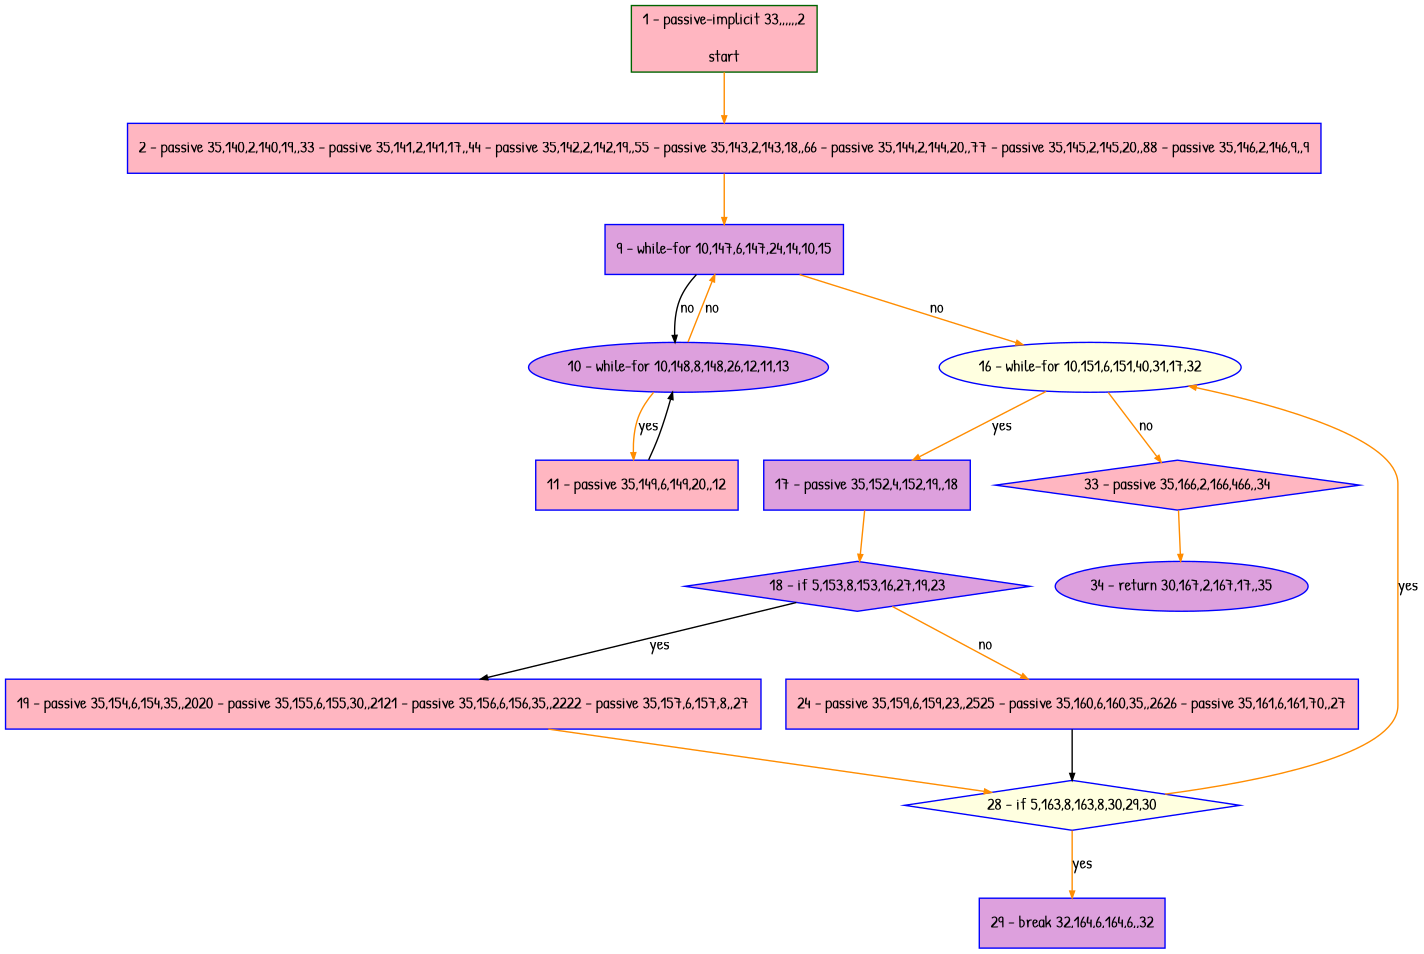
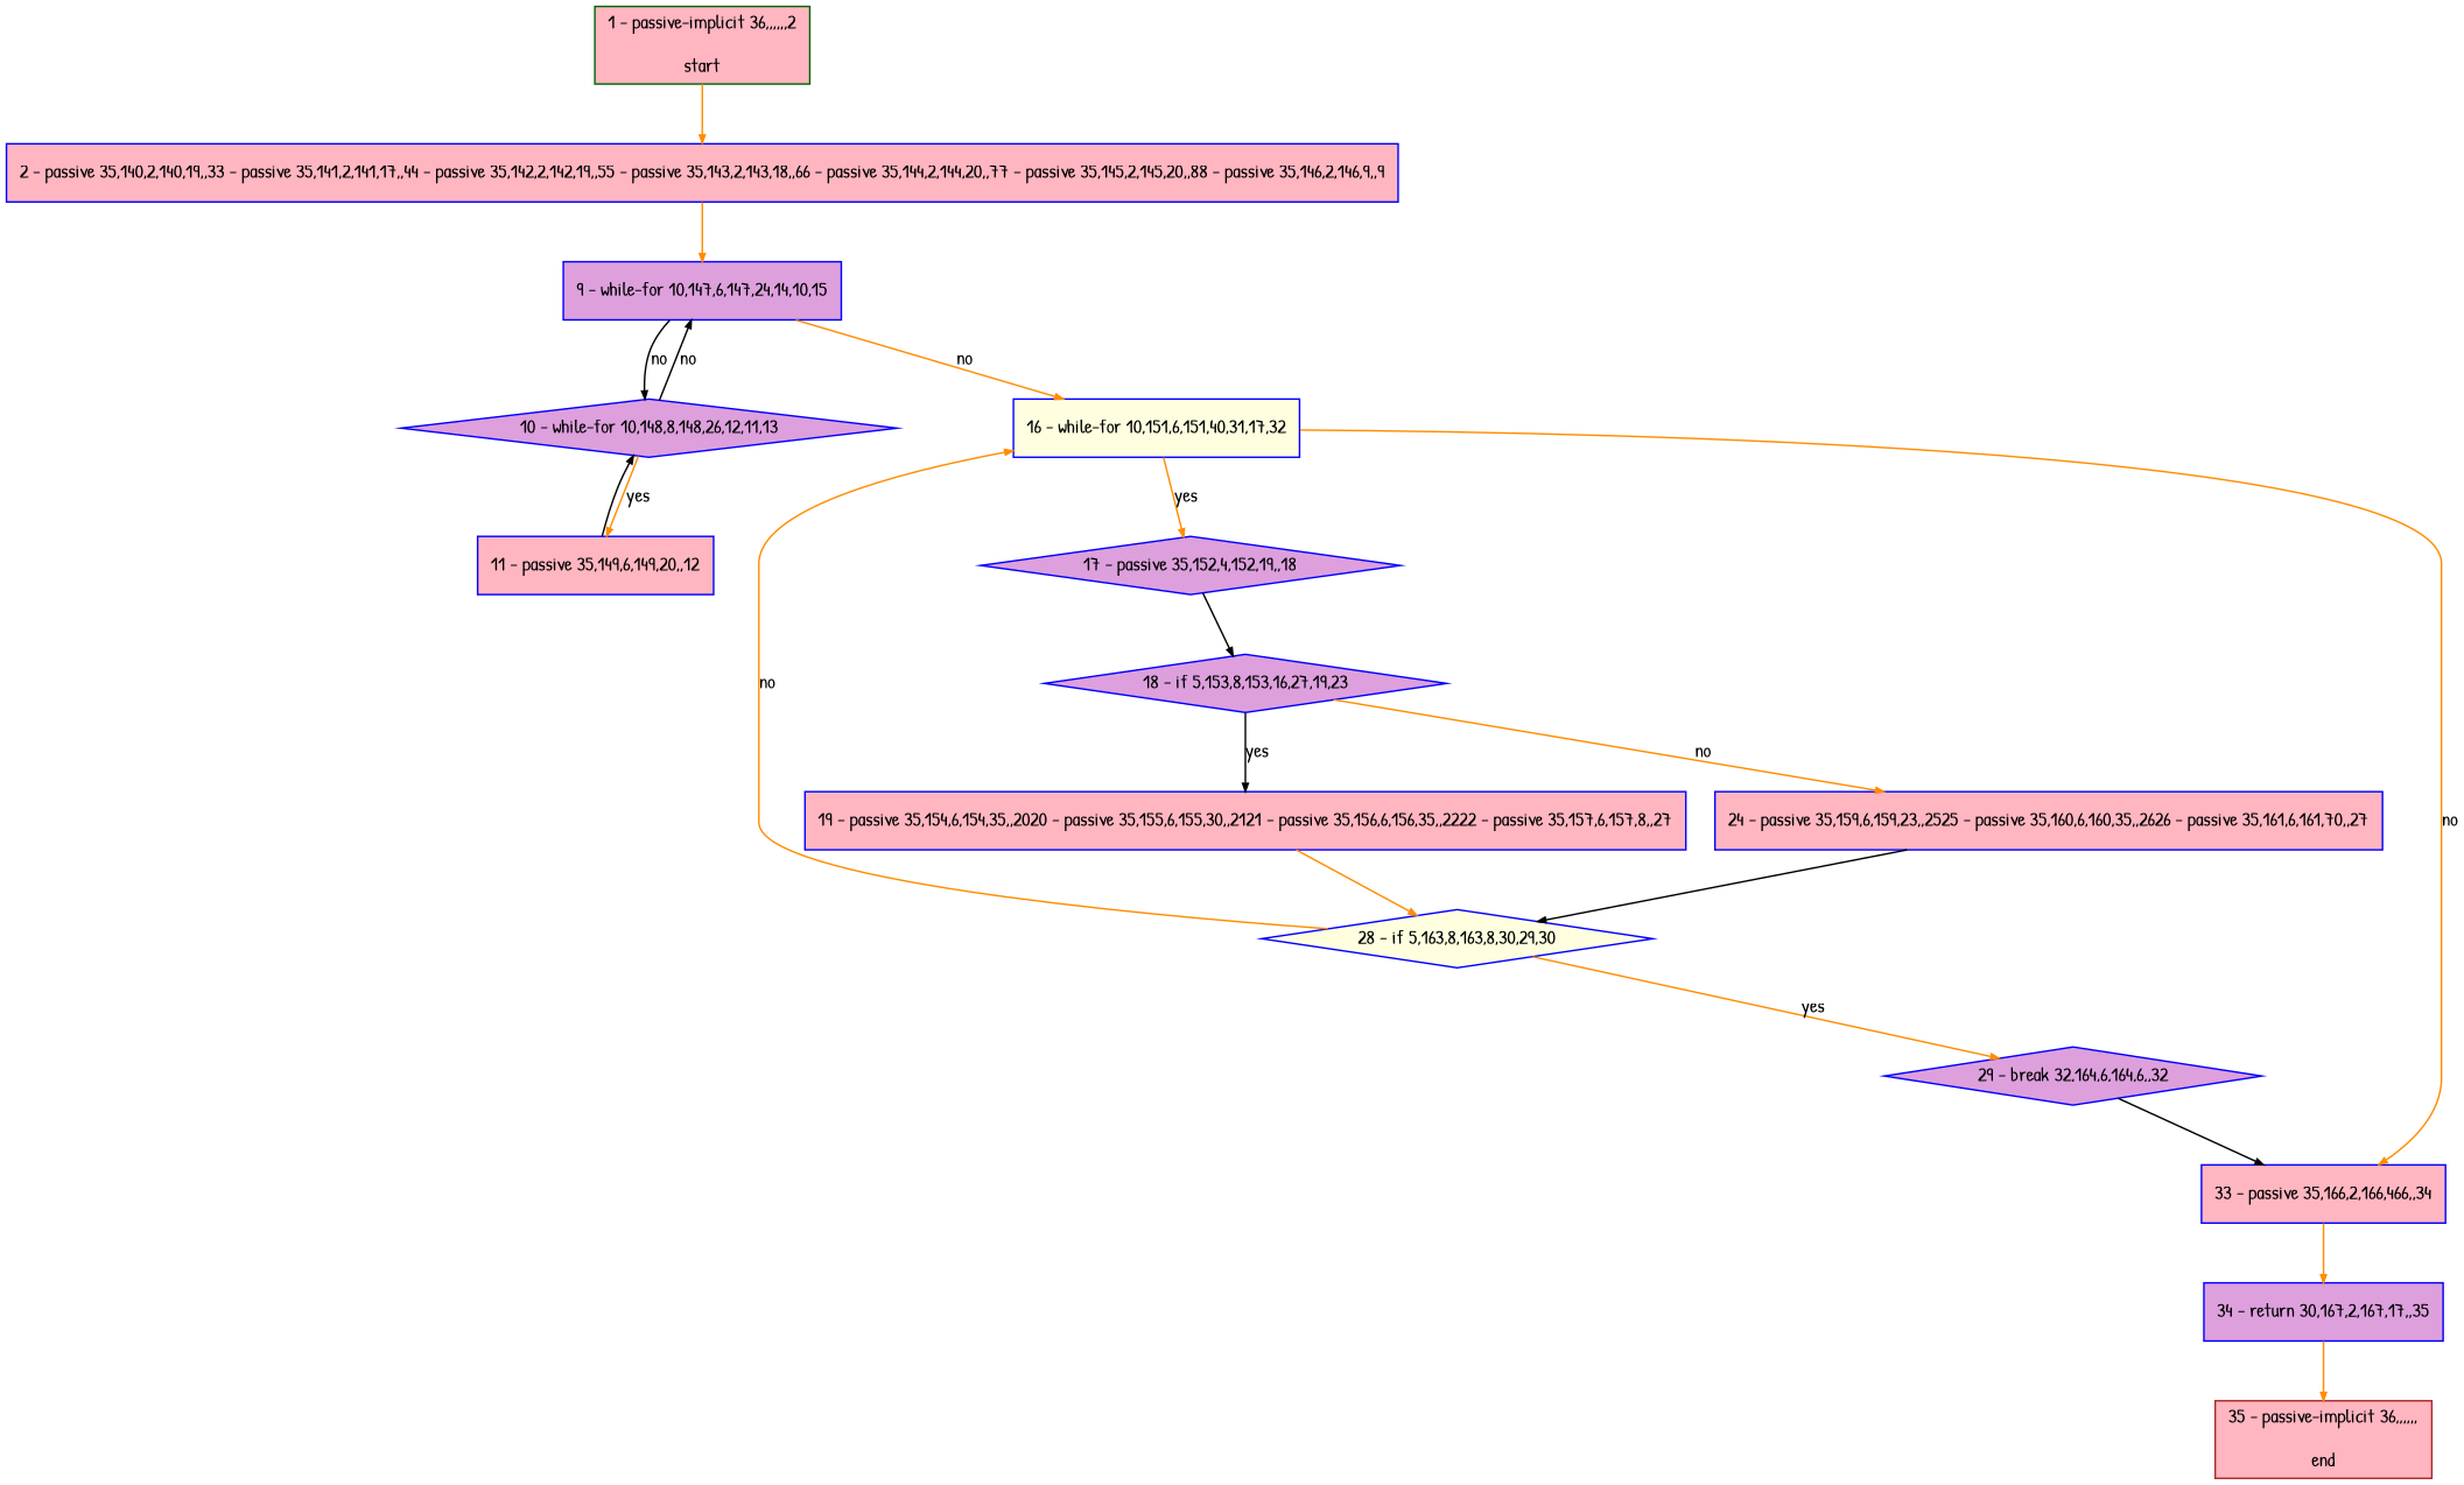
  digraph {
    bgcolor=white
    compound=true
    fillcolor="#FFFFCC"
    fontname="Patrick Hand"
    fontsize=12
    pack=true
    packmode=clust
    style="rounded,filled"
    node [color="#0000ff" compound=true fillcolor=lightpink fixedsize=false fontname="Patrick Hand" fontsize=12 node_initialized=no shape=box style=filled]
    edge [arrowhead=normal arrowsize=0.5 arrowtail=none color=darkorange compound=true dir=forward fontcolor=black fontname="Patrick Hand" fontsize=12]
    n1 [label="2 - passive 35,140,2,140,19,,33 - passive 35,141,2,141,17,,44 - passive 35,142,2,142,19,,55 - passive 35,143,2,143,18,,66 - passive 35,144,2,144,20,,77 - passive 35,145,2,145,20,,88 - passive 35,146,2,146,9,,9"]
    n2 [fillcolor=plum label="9 - while-for 10,147,6,147,24,14,10,15"]
-   n3 [fillcolor=plum label="10 - while-for 10,148,8,148,26,12,11,13" shape=oval]
-   n4 [fillcolor=lightyellow label="16 - while-for 10,151,6,151,40,31,17,32" shape=oval]
-   n5 [color="#006400" label="1 - passive-implicit 33,,,,,,2\n\nstart"]
+   n3 [fillcolor=plum label="10 - while-for 10,148,8,148,26,12,11,13" shape=diamond]
+   n4 [fillcolor=lightyellow label="16 - while-for 10,151,6,151,40,31,17,32"]
+   n5 [color="#006400" label="1 - passive-implicit 36,,,,,,2\n\nstart"]
    n6 [label="11 - passive 35,149,6,149,20,,12"]
-   n7 [fillcolor=plum label="17 - passive 35,152,4,152,19,,18"]
-   n8 [label="33 - passive 35,166,2,166,466,,34" shape=diamond]
+   n7 [fillcolor=plum label="17 - passive 35,152,4,152,19,,18" shape=diamond]
+   n8 [label="33 - passive 35,166,2,166,466,,34"]
    n9 [fillcolor=plum label="18 - if 5,153,8,153,16,27,19,23" shape=diamond]
-   n10 [fillcolor=plum label="34 - return 30,167,2,167,17,,35" shape=ellipse]
+   n10 [fillcolor=plum label="34 - return 30,167,2,167,17,,35"]
    n11 [label="19 - passive 35,154,6,154,35,,2020 - passive 35,155,6,155,30,,2121 - passive 35,156,6,156,35,,2222 - passive 35,157,6,157,8,,27"]
    n12 [label="24 - passive 35,159,6,159,23,,2525 - passive 35,160,6,160,35,,2626 - passive 35,161,6,161,70,,27"]
+   n13 [color="#a52a2a" label="35 - passive-implicit 36,,,,,,\n\nend"]
    n14 [fillcolor=lightyellow label="28 - if 5,163,8,163,8,30,29,30" shape=diamond]
-   n15 [fillcolor=plum label="29 - break 32,164,6,164,6,,32"]
+   n15 [fillcolor=plum label="29 - break 32,164,6,164,6,,32" shape=diamond]
    n1 -> n2
    n2 -> n3 [color=black label=no]
    n2 -> n4 [label=no]
-   n3 -> n2 [label=no]
+   n3 -> n2 [color=black label=no]
    n3 -> n6 [label=yes]
    n4 -> n7 [label=yes]
    n4 -> n8 [label=no]
    n5 -> n1
    n6 -> n3 [color=black]
-   n7 -> n9
+   n7 -> n9 [color=black]
    n8 -> n10
    n9 -> n11 [color=black label=yes]
    n9 -> n12 [label=no]
+   n10 -> n13
    n11 -> n14
    n12 -> n14 [color=black]
-   n14 -> n4 [label=yes]
+   n14 -> n4 [label=no]
    n14 -> n15 [label=yes]
+   n15 -> n8 [color=black]
  }
